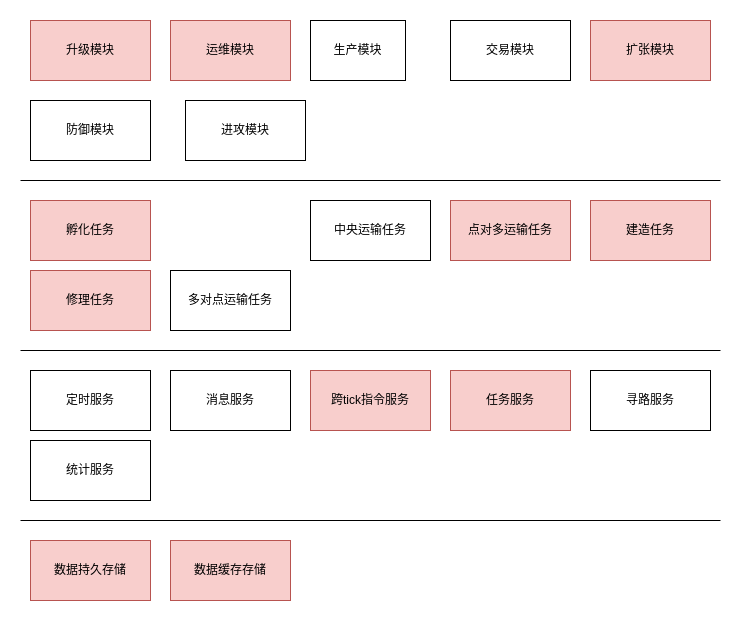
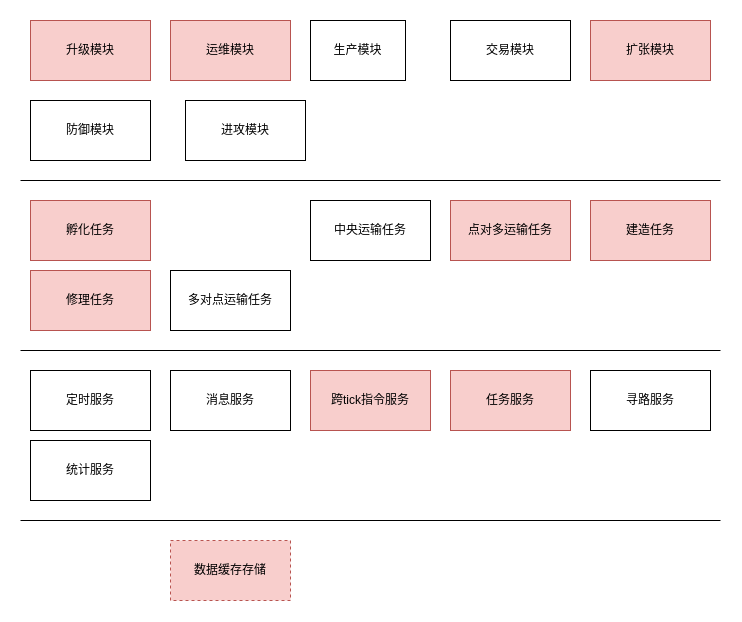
  <mxCell id="0" />
  <mxCell id="1" parent="0" />
  <mxCell id="2" value="定时服务" style="rounded=0;whiteSpace=wrap;html=1;" parent="1" vertex="1"><mxGeometry x="30" y="370" width="120" height="60" as="geometry" /></mxCell>
  <mxCell id="3" value="跨tick指令服务" style="rounded=0;whiteSpace=wrap;html=1;fillColor=#f8cecc;strokeColor=#b85450;" parent="1" vertex="1"><mxGeometry x="310" y="370" width="120" height="60" as="geometry" /></mxCell>
  <mxCell id="4" value="任务服务" style="rounded=0;whiteSpace=wrap;html=1;fillColor=#f8cecc;strokeColor=#b85450;" parent="1" vertex="1"><mxGeometry x="450" y="370" width="120" height="60" as="geometry" /></mxCell>
  <mxCell id="5" value="统计服务" style="rounded=0;whiteSpace=wrap;html=1;" parent="1" vertex="1"><mxGeometry x="30" y="440" width="120" height="60" as="geometry" /></mxCell>
  <mxCell id="6" value="消息服务" style="rounded=0;whiteSpace=wrap;html=1;" parent="1" vertex="1"><mxGeometry x="170" y="370" width="120" height="60" as="geometry" /></mxCell>
- <mxCell id="7" value="数据持久存储" style="rounded=0;whiteSpace=wrap;html=1;fillColor=#f8cecc;strokeColor=#b85450;" parent="1" vertex="1"><mxGeometry x="30" y="540" width="120" height="60" as="geometry" /></mxCell>
- <mxCell id="8" value="数据缓存存储" style="rounded=0;whiteSpace=wrap;html=1;fillColor=#f8cecc;strokeColor=#b85450;" parent="1" vertex="1"><mxGeometry x="170" y="540" width="120" height="60" as="geometry" /></mxCell>
+ <mxCell id="8" value="数据缓存存储" style="rounded=0;whiteSpace=wrap;html=1;fillColor=#f8cecc;strokeColor=#b85450;dashed=1;" parent="1" vertex="1"><mxGeometry x="170" y="540" width="120" height="60" as="geometry" /></mxCell>
  <mxCell id="9" value="点对多运输任务" style="rounded=0;whiteSpace=wrap;html=1;fillColor=#f8cecc;strokeColor=#b85450;" parent="1" vertex="1"><mxGeometry x="450" y="200" width="120" height="60" as="geometry" /></mxCell>
  <mxCell id="10" value="寻路服务" style="rounded=0;whiteSpace=wrap;html=1;" parent="1" vertex="1"><mxGeometry x="590" y="370" width="120" height="60" as="geometry" /></mxCell>
  <mxCell id="11" value="孵化任务" style="rounded=0;whiteSpace=wrap;html=1;fillColor=#f8cecc;strokeColor=#b85450;" parent="1" vertex="1"><mxGeometry x="30" y="200" width="120" height="60" as="geometry" /></mxCell>
  <mxCell id="12" value="中央运输任务" style="rounded=0;whiteSpace=wrap;html=1;" parent="1" vertex="1"><mxGeometry x="310" y="200" width="120" height="60" as="geometry" /></mxCell>
  <mxCell id="13" value="升级模块" style="rounded=0;whiteSpace=wrap;html=1;fillColor=#f8cecc;strokeColor=#b85450;" parent="1" vertex="1"><mxGeometry x="30" y="20" width="120" height="60" as="geometry" /></mxCell>
  <mxCell id="14" value="建造任务" style="rounded=0;whiteSpace=wrap;html=1;fillColor=#f8cecc;strokeColor=#b85450;" parent="1" vertex="1"><mxGeometry x="590" y="200" width="120" height="60" as="geometry" /></mxCell>
  <mxCell id="15" value="修理任务" style="rounded=0;whiteSpace=wrap;html=1;fillColor=#f8cecc;strokeColor=#b85450;" parent="1" vertex="1"><mxGeometry x="30" y="270" width="120" height="60" as="geometry" /></mxCell>
  <mxCell id="16" value="多对点运输任务" style="rounded=0;whiteSpace=wrap;html=1;" parent="1" vertex="1"><mxGeometry x="170" y="270" width="120" height="60" as="geometry" /></mxCell>
  <mxCell id="17" value="生产模块" style="rounded=0;whiteSpace=wrap;html=1;" parent="1" vertex="1"><mxGeometry x="310" y="20" width="95" height="60" as="geometry" /></mxCell>
  <mxCell id="18" value="交易模块" style="rounded=0;whiteSpace=wrap;html=1;" parent="1" vertex="1"><mxGeometry x="450" y="20" width="120" height="60" as="geometry" /></mxCell>
  <mxCell id="19" value="扩张模块" style="rounded=0;whiteSpace=wrap;html=1;fillColor=#f8cecc;strokeColor=#b85450;" parent="1" vertex="1"><mxGeometry x="590" y="20" width="120" height="60" as="geometry" /></mxCell>
  <mxCell id="20" value="运维模块" style="rounded=0;whiteSpace=wrap;html=1;fillColor=#f8cecc;strokeColor=#b85450;" parent="1" vertex="1"><mxGeometry x="170" y="20" width="120" height="60" as="geometry" /></mxCell>
  <mxCell id="21" value="防御模块" style="rounded=0;whiteSpace=wrap;html=1;" parent="1" vertex="1"><mxGeometry x="30" y="100" width="120" height="60" as="geometry" /></mxCell>
  <mxCell id="22" value="进攻模块" style="rounded=0;whiteSpace=wrap;html=1;" parent="1" vertex="1"><mxGeometry x="185" y="100" width="120" height="60" as="geometry" /></mxCell>
  <mxCell id="23" value="" style="endArrow=none;html=1;" parent="1" edge="1"><mxGeometry width="50" height="50" relative="1" as="geometry"><mxPoint x="20" y="520" as="sourcePoint" /><mxPoint x="720" y="520" as="targetPoint" /></mxGeometry></mxCell>
  <mxCell id="24" value="" style="endArrow=none;html=1;" parent="1" edge="1"><mxGeometry width="50" height="50" relative="1" as="geometry"><mxPoint x="20" y="350" as="sourcePoint" /><mxPoint x="720" y="350" as="targetPoint" /></mxGeometry></mxCell>
  <mxCell id="25" value="" style="endArrow=none;html=1;" parent="1" edge="1"><mxGeometry width="50" height="50" relative="1" as="geometry"><mxPoint x="20" y="180" as="sourcePoint" /><mxPoint x="720" y="180" as="targetPoint" /></mxGeometry></mxCell>
